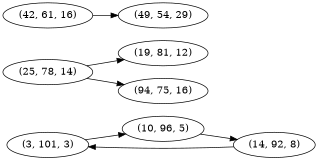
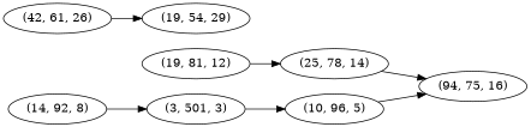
  digraph {
    rankdir=LR
-   "(3, 101, 3)"
+   "(3, 101, 3)" [label="(3, 501, 3)"]
    "(10, 96, 5)"
    "(14, 92, 8)"
    n4 [label="(25, 78, 14)"]
    "(19, 81, 12)"
    n6 [label="(94, 75, 16)"]
-   "(42, 61, 26)" [label="(42, 61, 16)"]
-   "(49, 54, 29)"
+   "(42, 61, 26)"
+   "(49, 54, 29)" [label="(19, 54, 29)"]
    "(3, 101, 3)" -> "(10, 96, 5)"
-   "(10, 96, 5)" -> "(14, 92, 8)"
+   "(10, 96, 5)" -> n6
    "(14, 92, 8)" -> "(3, 101, 3)"
    n4 -> n6
-   n4 -> "(19, 81, 12)"
+   "(19, 81, 12)" -> n4
    "(42, 61, 26)" -> "(49, 54, 29)"
  }
